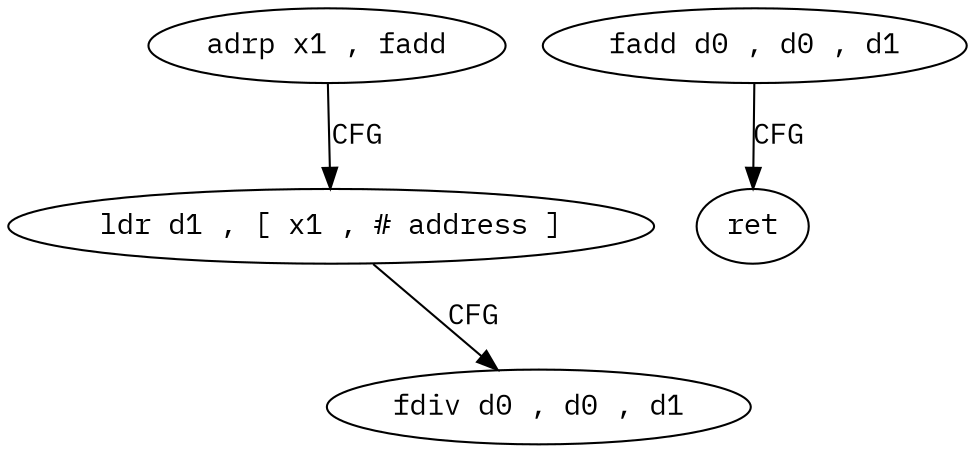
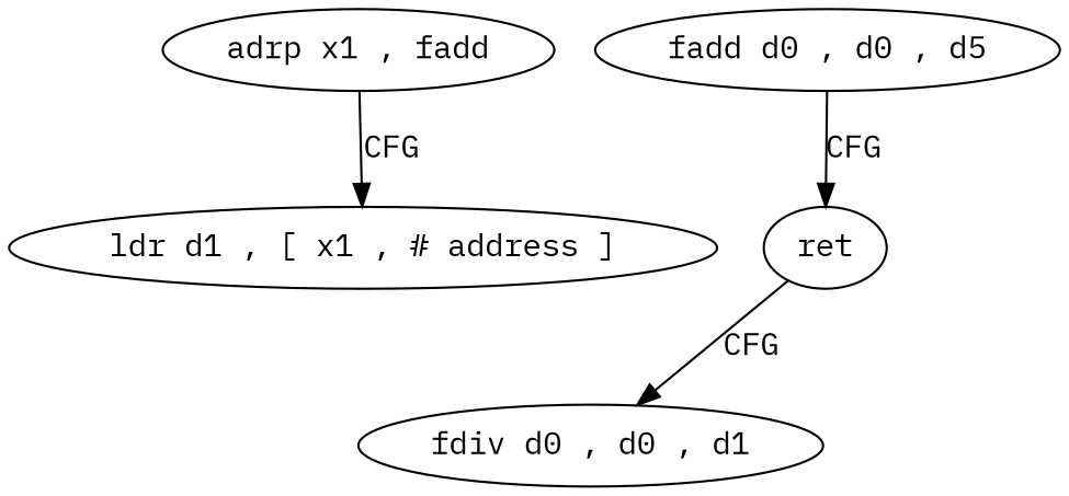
  digraph {
    fontname="IBM Plex Mono"
    node [fontname="IBM Plex Mono"]
    edge [fontname="IBM Plex Mono"]
    n1 [label="adrp x1 , fadd"]
    n2 [label="ldr d1 , [ x1 , # address ]"]
    n3 [label="fdiv d0 , d0 , d1"]
-   n4 [label="fadd d0 , d0 , d1"]
+   n4 [label="fadd d0 , d0 , d5"]
    n5 [label=ret]
    n1 -> n2 [label=CFG]
-   n2 -> n3 [label=CFG]
+   n5 -> n3 [label=CFG]
    n4 -> n5 [label=CFG]
  }
